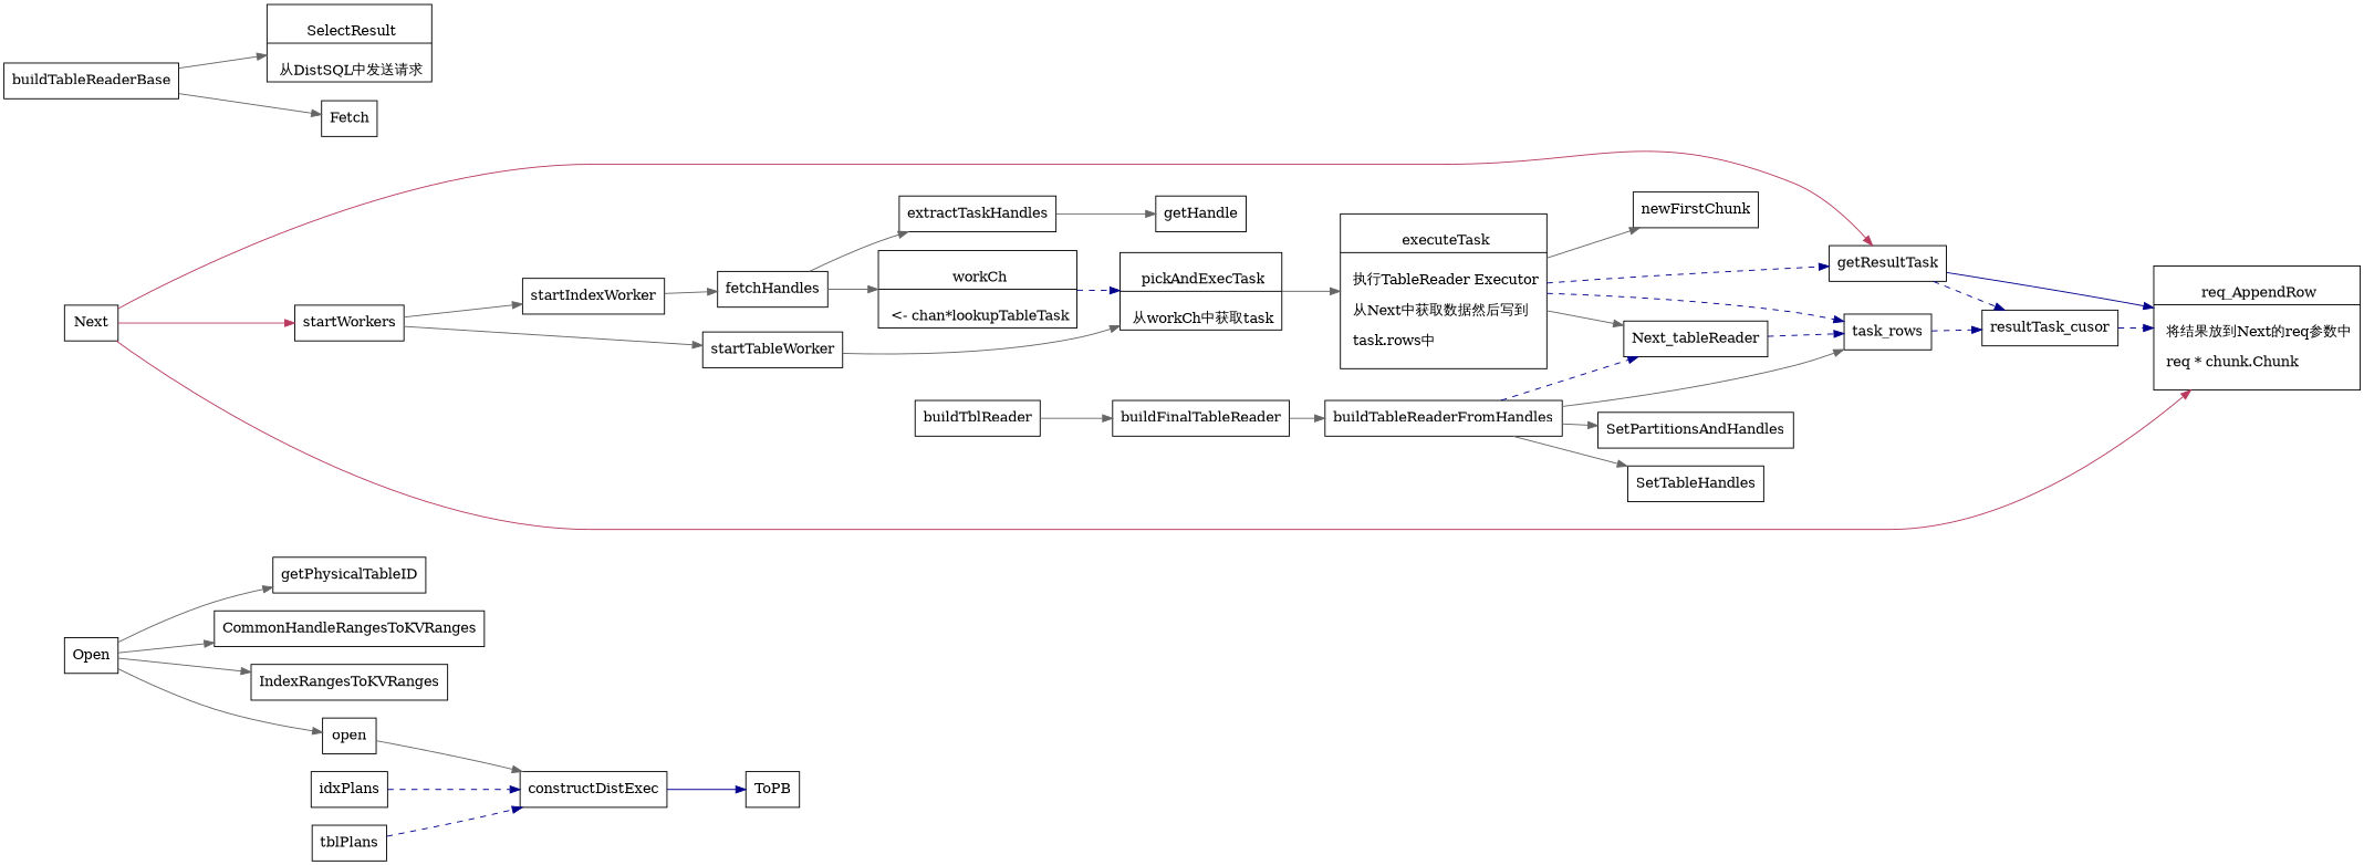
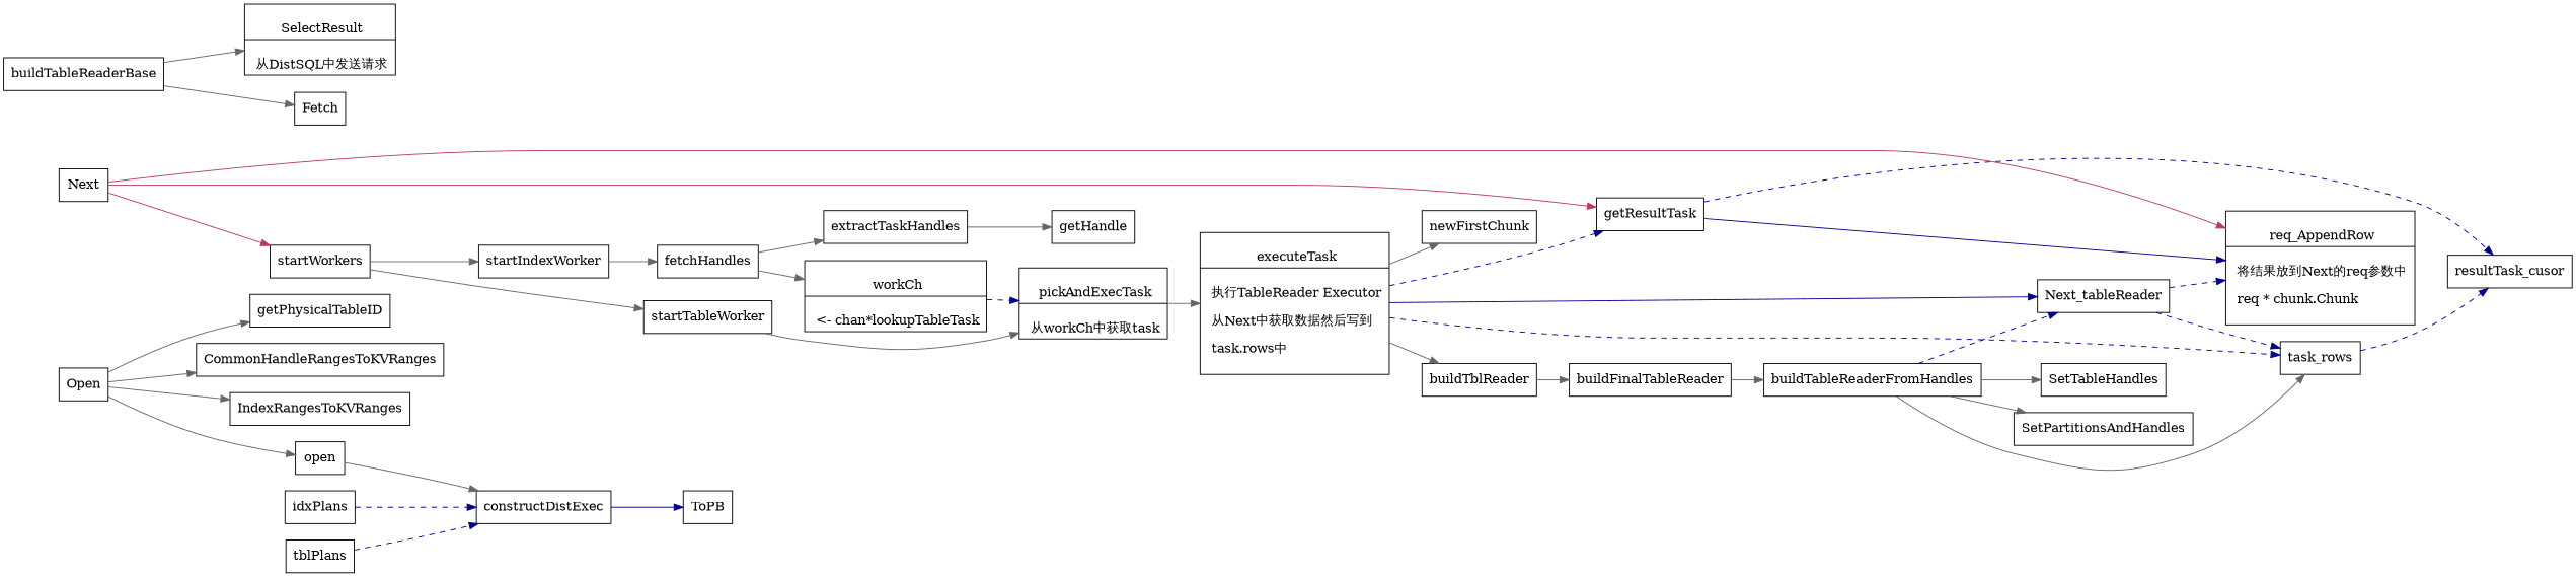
  digraph {
    newrank=true
    rankdir=LR
    node [shape=box]
    edge [color=gray40]
    Open
    getPhysicalTableID
    CommonHandleRangesToKVRanges
    IndexRangesToKVRanges
    open
    constructDistExec
    ToPB
    Next
    startWorkers
    getResultTask
    n11 [label="{{\n      req_AppendRow|\n      将结果放到Next的req参数中\l\n      req * chunk.Chunk\l\n    }}" shape=record]
    startIndexWorker
    startTableWorker
    resultTask_cusor
    fetchHandles
    n16 [label="{{\n      pickAndExecTask|\n      从workCh中获取task\n    }}" shape=record]
    n17 [label="{{\n      workCh|\n      \<- chan*lookupTableTask\n    }}" shape=record]
    extractTaskHandles
    n19 [label="{{\n      executeTask|\n      执行TableReader Executor\l\n      从Next中获取数据然后写到\l\n      task.rows中\l\n    }}" shape=record]
    getHandle
    buildTblReader
    newFirstChunk
    Next_tableReader
    task_rows
    buildFinalTableReader
    buildTableReaderFromHandles
    SetPartitionsAndHandles
    SetTableHandles
    n29 [label="{{\n      SelectResult|\n      从DistSQL中发送请求\n    }}" shape=record]
    buildTableReaderBase
    Fetch
    idxPlans
    tblPlans
    Open -> getPhysicalTableID
    Open -> CommonHandleRangesToKVRanges
    Open -> IndexRangesToKVRanges
    Open -> open
    open -> constructDistExec
    constructDistExec -> ToPB [color=darkblue]
    Next -> startWorkers [color="#b83b5e"]
    Next -> getResultTask [color="#b83b5e"]
    Next -> n11 [color="#b83b5e"]
    startWorkers -> startIndexWorker
    startWorkers -> startTableWorker
    getResultTask -> n11 [color=darkblue style=solid]
    getResultTask -> resultTask_cusor [color=darkblue style=dashed]
    startIndexWorker -> fetchHandles
    startTableWorker -> n16
-   resultTask_cusor -> n11 [color=darkblue style=dashed]
+   Next_tableReader -> n11 [color=darkblue style=dashed]
    fetchHandles -> n17
    fetchHandles -> extractTaskHandles
    n16 -> n19
    n17 -> n16 [color=darkblue style=dashed]
    extractTaskHandles -> getHandle
    n19 -> getResultTask [color=darkblue style=dashed]
+   n19 -> buildTblReader
    n19 -> newFirstChunk
-   n19 -> Next_tableReader
+   n19 -> Next_tableReader [color=darkblue]
    n19 -> task_rows [color=darkblue style=dashed]
    buildTblReader -> buildFinalTableReader
    Next_tableReader -> task_rows [color=darkblue style=dashed]
    task_rows -> resultTask_cusor [color=darkblue style=dashed]
    buildFinalTableReader -> buildTableReaderFromHandles
    buildTableReaderFromHandles -> Next_tableReader [color=darkblue style=dashed]
    buildTableReaderFromHandles -> task_rows
    buildTableReaderFromHandles -> SetPartitionsAndHandles
    buildTableReaderFromHandles -> SetTableHandles
    buildTableReaderBase -> n29
    buildTableReaderBase -> Fetch
    idxPlans -> constructDistExec [color=darkblue style=dashed]
    tblPlans -> constructDistExec [color=darkblue style=dashed]
  }
